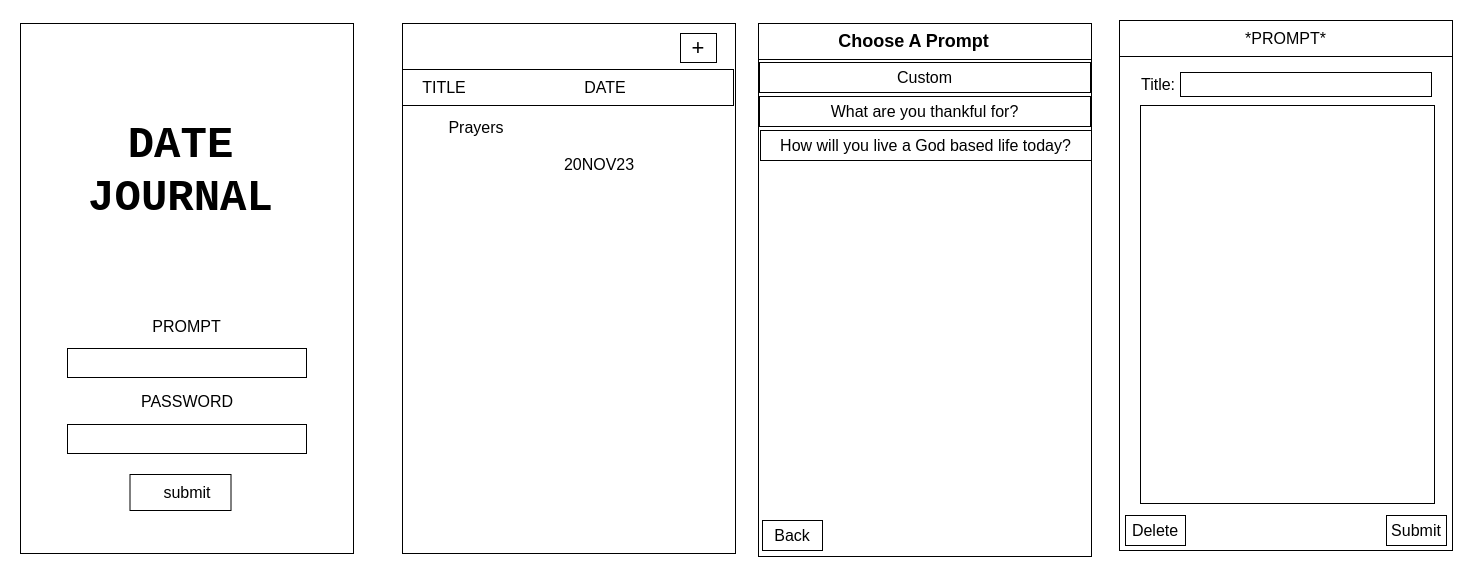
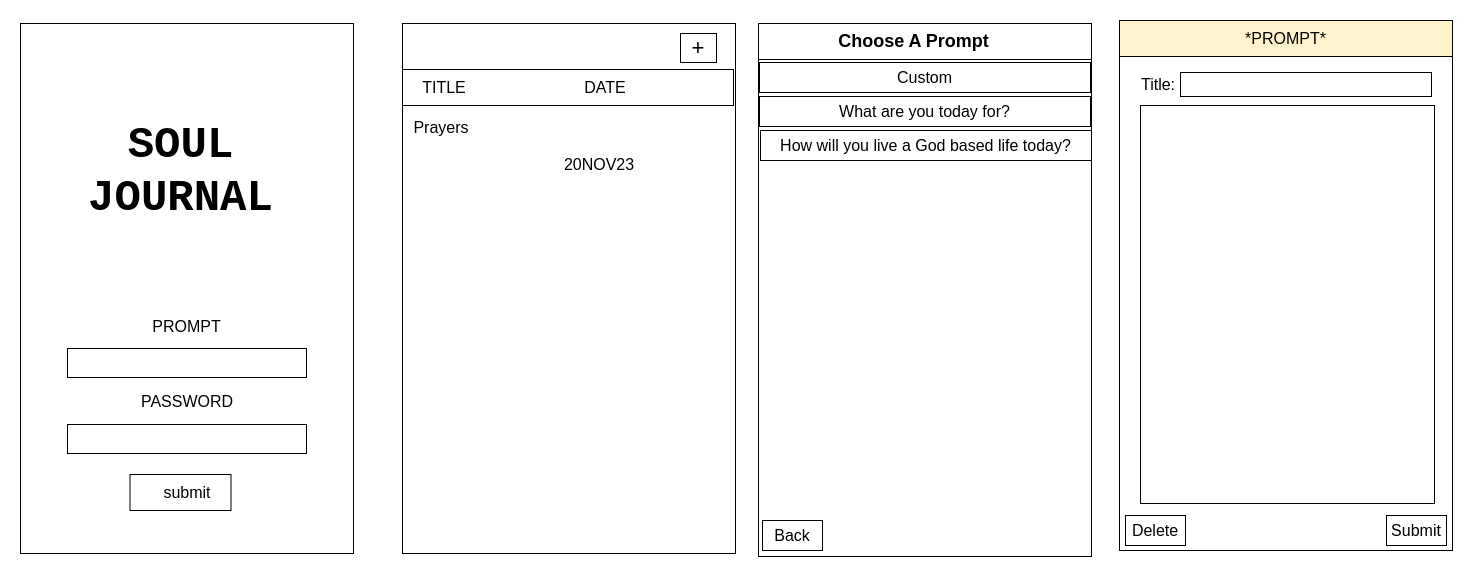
  <mxCell id="0" />
  <mxCell id="1" parent="0" />
  <mxCell id="2" value="&lt;br&gt;&lt;br&gt;&lt;br&gt;&lt;br&gt;PROMPT" style="rounded=0;whiteSpace=wrap;html=1;fontSize=16;" vertex="1" parent="1"><mxGeometry x="20" y="23" width="333" height="530" as="geometry" /></mxCell>
  <mxCell id="3" value="" style="rounded=0;whiteSpace=wrap;html=1;fontSize=16;" vertex="1" parent="1"><mxGeometry x="758" y="26" width="333" height="530" as="geometry" /></mxCell>
  <mxCell id="4" value="" style="rounded=0;whiteSpace=wrap;html=1;fontSize=16;" vertex="1" parent="1"><mxGeometry x="402" y="23" width="333" height="530" as="geometry" /></mxCell>
  <mxCell id="5" value="" style="rounded=0;whiteSpace=wrap;html=1;fontSize=16;" vertex="1" parent="1"><mxGeometry x="67" y="424" width="239" height="29" as="geometry" /></mxCell>
  <mxCell id="6" value="" style="rounded=0;whiteSpace=wrap;html=1;fontSize=16;" vertex="1" parent="1"><mxGeometry x="67" y="348" width="239" height="29" as="geometry" /></mxCell>
  <mxCell id="7" value="PASSWORD" style="text;strokeColor=none;fillColor=none;html=1;align=center;verticalAlign=middle;whiteSpace=wrap;rounded=0;fontSize=16;" vertex="1" parent="1"><mxGeometry x="129.5" y="386" width="114" height="30" as="geometry" /></mxCell>
  <mxCell id="8" value="" style="rounded=0;whiteSpace=wrap;html=1;fontSize=16;" vertex="1" parent="1"><mxGeometry x="129.5" y="474" width="101" height="36" as="geometry" /></mxCell>
  <mxCell id="9" value="submit" style="text;strokeColor=none;fillColor=none;html=1;align=center;verticalAlign=middle;whiteSpace=wrap;rounded=0;fontSize=16;" vertex="1" parent="1"><mxGeometry x="156.5" y="477" width="60" height="30" as="geometry" /></mxCell>
- <mxCell id="10" value="DATE&lt;br style=&quot;font-size: 44px;&quot;&gt;JOURNAL" style="text;strokeColor=none;fillColor=none;html=1;align=center;verticalAlign=middle;whiteSpace=wrap;rounded=1;fontSize=44;fontStyle=1;sketch=1;curveFitting=1;jiggle=2;shadow=1;glass=1;fontFamily=Courier New;" vertex="1" parent="1"><mxGeometry x="65.5" y="89" width="229" height="163" as="geometry" /></mxCell>
+ <mxCell id="10" value="SOUL&lt;br style=&quot;font-size: 44px;&quot;&gt;JOURNAL" style="text;strokeColor=none;fillColor=none;html=1;align=center;verticalAlign=middle;whiteSpace=wrap;rounded=1;fontSize=44;fontStyle=1;sketch=1;curveFitting=1;jiggle=2;shadow=1;glass=1;fontFamily=Courier New;" vertex="1" parent="1"><mxGeometry x="65.5" y="89" width="229" height="163" as="geometry" /></mxCell>
  <mxCell id="11" value="" style="rounded=0;whiteSpace=wrap;html=1;fontSize=16;" vertex="1" parent="1"><mxGeometry x="680" y="33" width="36" height="29" as="geometry" /></mxCell>
  <mxCell id="12" value="+" style="text;strokeColor=none;fillColor=none;html=1;align=center;verticalAlign=middle;whiteSpace=wrap;rounded=0;fontSize=22;" vertex="1" parent="1"><mxGeometry x="668" y="33" width="60" height="30" as="geometry" /></mxCell>
  <mxCell id="13" value="" style="rounded=0;whiteSpace=wrap;html=1;fontSize=16;" vertex="1" parent="1"><mxGeometry x="758" y="23" width="333" height="36" as="geometry" /></mxCell>
  <mxCell id="14" value="Date" style="text;strokeColor=none;fillColor=none;html=1;align=center;verticalAlign=middle;whiteSpace=wrap;rounded=0;fontSize=16;" vertex="1" parent="1"><mxGeometry x="620" y="72" width="60" height="30" as="geometry" /></mxCell>
  <mxCell id="15" value="Title" style="text;strokeColor=none;fillColor=none;html=1;align=center;verticalAlign=middle;whiteSpace=wrap;rounded=0;fontSize=16;" vertex="1" parent="1"><mxGeometry x="416" y="72" width="60" height="30" as="geometry" /></mxCell>
  <mxCell id="16" value="" style="rounded=0;whiteSpace=wrap;html=1;fontSize=16;" vertex="1" parent="1"><mxGeometry x="402" y="69" width="331" height="36" as="geometry" /></mxCell>
  <mxCell id="17" value="Choose A Prompt" style="text;strokeColor=none;fillColor=none;html=1;align=center;verticalAlign=middle;whiteSpace=wrap;rounded=0;fontSize=18;fontStyle=1" vertex="1" parent="1"><mxGeometry x="836" y="26" width="155" height="30" as="geometry" /></mxCell>
- <mxCell id="18" value="What are you thankful for?" style="text;strokeColor=default;fillColor=none;html=1;align=center;verticalAlign=middle;whiteSpace=wrap;rounded=0;fontSize=16;" vertex="1" parent="1"><mxGeometry x="759" y="96" width="331" height="30" as="geometry" /></mxCell>
+ <mxCell id="18" value="What are you today for?" style="text;strokeColor=default;fillColor=none;html=1;align=center;verticalAlign=middle;whiteSpace=wrap;rounded=0;fontSize=16;" vertex="1" parent="1"><mxGeometry x="759" y="96" width="331" height="30" as="geometry" /></mxCell>
  <mxCell id="19" value="Custom" style="text;strokeColor=default;fillColor=none;html=1;align=center;verticalAlign=middle;whiteSpace=wrap;rounded=0;fontSize=16;" vertex="1" parent="1"><mxGeometry x="759" y="62" width="331" height="30" as="geometry" /></mxCell>
  <mxCell id="20" value="How will you live a God based life today?" style="text;strokeColor=default;fillColor=none;html=1;align=center;verticalAlign=middle;whiteSpace=wrap;rounded=0;fontSize=16;" vertex="1" parent="1"><mxGeometry x="760" y="130" width="331" height="30" as="geometry" /></mxCell>
  <mxCell id="21" value="Back" style="text;strokeColor=default;fillColor=none;html=1;align=center;verticalAlign=middle;whiteSpace=wrap;rounded=0;fontSize=16;" vertex="1" parent="1"><mxGeometry x="762" y="520" width="60" height="30" as="geometry" /></mxCell>
  <mxCell id="22" value="" style="rounded=0;whiteSpace=wrap;html=1;fontSize=16;" vertex="1" parent="1"><mxGeometry x="1119" y="20" width="333" height="530" as="geometry" /></mxCell>
- <mxCell id="23" value="*PROMPT*" style="rounded=0;whiteSpace=wrap;html=1;fontSize=16;" vertex="1" parent="1"><mxGeometry x="1119" y="20" width="333" height="36" as="geometry" /></mxCell>
+ <mxCell id="23" value="*PROMPT*" style="rounded=0;whiteSpace=wrap;html=1;fontSize=16;fillColor=#fff2cc;" vertex="1" parent="1"><mxGeometry x="1119" y="20" width="333" height="36" as="geometry" /></mxCell>
  <mxCell id="24" value="Delete" style="text;strokeColor=default;fillColor=none;html=1;align=center;verticalAlign=middle;whiteSpace=wrap;rounded=0;fontSize=16;" vertex="1" parent="1"><mxGeometry x="1125" y="515" width="60" height="30" as="geometry" /></mxCell>
  <mxCell id="25" value="Submit" style="text;strokeColor=default;fillColor=none;html=1;align=center;verticalAlign=middle;whiteSpace=wrap;rounded=0;fontSize=16;" vertex="1" parent="1"><mxGeometry x="1386" y="515" width="60" height="30" as="geometry" /></mxCell>
  <mxCell id="26" value="TITLE" style="text;strokeColor=none;fillColor=none;html=1;align=center;verticalAlign=middle;whiteSpace=wrap;rounded=0;fontSize=16;" vertex="1" parent="1"><mxGeometry x="414" y="72" width="60" height="30" as="geometry" /></mxCell>
  <mxCell id="27" value="DATE" style="text;strokeColor=none;fillColor=none;html=1;align=center;verticalAlign=middle;whiteSpace=wrap;rounded=0;fontSize=16;" vertex="1" parent="1"><mxGeometry x="575" y="72" width="60" height="30" as="geometry" /></mxCell>
- <mxCell id="28" value="Prayers" style="text;strokeColor=none;fillColor=none;html=1;align=center;verticalAlign=middle;whiteSpace=wrap;rounded=0;fontSize=16;" vertex="1" parent="1"><mxGeometry x="446" y="112" width="60" height="30" as="geometry" /></mxCell>
+ <mxCell id="28" value="Prayers" style="text;strokeColor=none;fillColor=none;html=1;align=center;verticalAlign=middle;whiteSpace=wrap;rounded=0;fontSize=16;" vertex="1" parent="1"><mxGeometry x="411" y="112" width="60" height="30" as="geometry" /></mxCell>
  <mxCell id="29" value="20NOV23" style="text;strokeColor=none;fillColor=none;html=1;align=center;verticalAlign=middle;whiteSpace=wrap;rounded=0;fontSize=16;" vertex="1" parent="1"><mxGeometry x="569" y="149" width="60" height="30" as="geometry" /></mxCell>
  <mxCell id="30" value="Title:" style="text;strokeColor=none;fillColor=none;html=1;align=center;verticalAlign=middle;whiteSpace=wrap;rounded=0;fontSize=16;" vertex="1" parent="1"><mxGeometry x="1128" y="69" width="60" height="30" as="geometry" /></mxCell>
  <mxCell id="31" value="" style="rounded=0;whiteSpace=wrap;html=1;fontSize=16;" vertex="1" parent="1"><mxGeometry x="1180" y="72" width="251" height="24" as="geometry" /></mxCell>
  <mxCell id="32" value="" style="rounded=0;whiteSpace=wrap;html=1;fontSize=16;" vertex="1" parent="1"><mxGeometry x="1140" y="105" width="294" height="398" as="geometry" /></mxCell>
